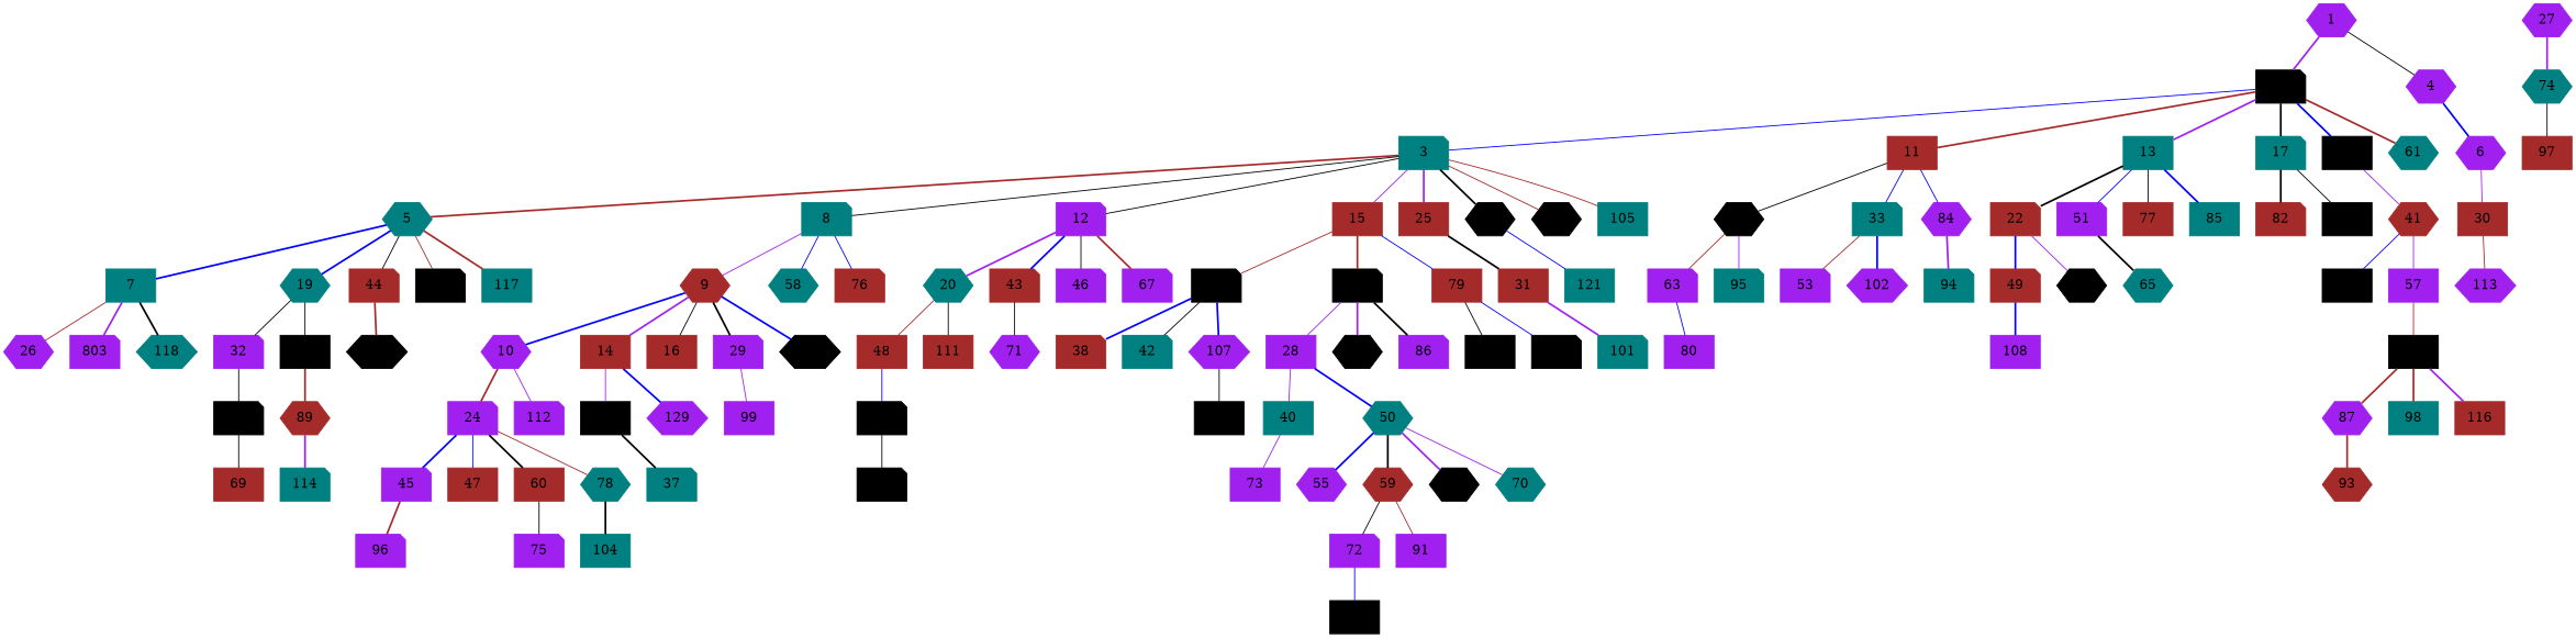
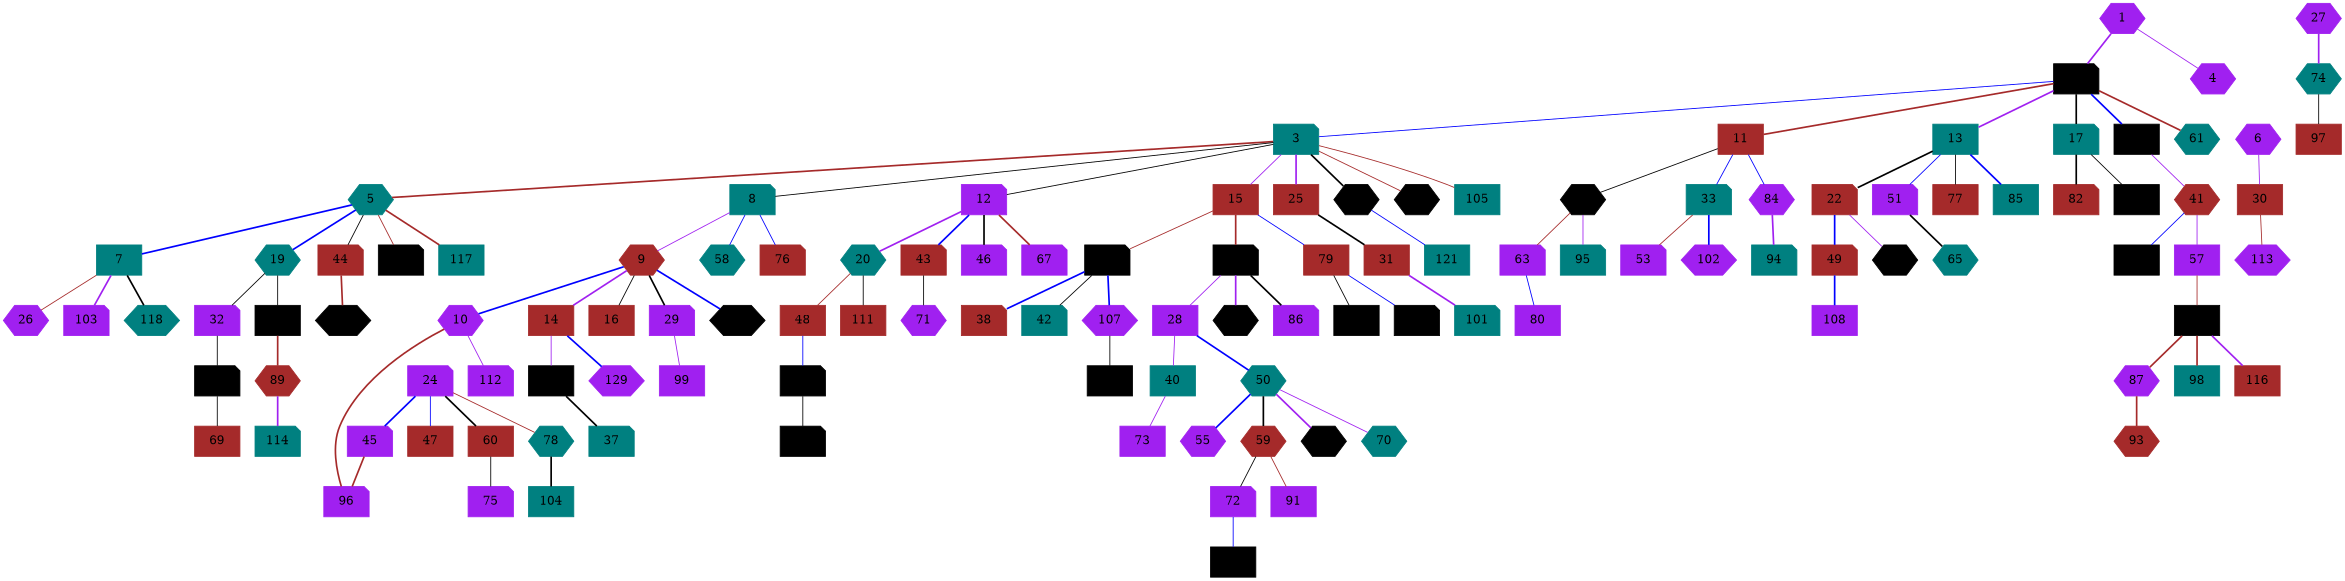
  graph {
    node [color=purple shape=note style=filled]
    edge [color=black style=solid]
    1 [shape=hexagon]
    2 [color=black]
    4 [shape=hexagon]
    3 [color=teal]
    11 [color=brown shape=box]
    13 [color=teal shape=box]
    17 [color=teal]
    34 [color=black shape=box]
    61 [color=teal shape=hexagon]
    6 [shape=hexagon]
    5 [color=teal shape=hexagon]
    8 [color=teal]
    12
    15 [color=brown shape=box]
    25 [color=brown shape=box]
    36 [color=black shape=hexagon]
    56 [color=black shape=hexagon]
    105 [color=teal shape=box]
    23 [color=black shape=hexagon]
    33 [color=teal]
    84 [shape=hexagon]
    22 [color=brown]
    51
    77 [color=brown shape=box]
    85 [color=teal shape=box]
    82 [color=brown]
    90 [color=black shape=box]
    41 [color=brown shape=hexagon]
    7 [color=teal shape=box]
    19 [color=teal shape=hexagon]
    44 [color=brown]
    64 [color=black]
    117 [color=teal shape=box]
    9 [color=brown shape=hexagon]
    58 [color=teal shape=hexagon]
    76 [color=brown]
    20 [color=teal shape=hexagon]
    43 [color=brown]
    46
    67
    18 [color=black]
    21 [color=black]
    79 [color=brown shape=box]
    31 [color=brown shape=box]
    121 [color=teal shape=box]
    30 [color=brown shape=box]
    26 [shape=hexagon]
-   103 [label=803]
+   103
    118 [color=teal shape=hexagon]
    32
    52 [color=black shape=box]
    100 [color=black shape=hexagon]
    113 [shape=hexagon]
    10 [shape=hexagon]
    14 [color=brown shape=box]
    16 [color=brown shape=box]
    29
    106 [color=black shape=hexagon]
    24
    112
    35 [color=black shape=box]
    n62 [label=129 shape=hexagon]
    99 [shape=box]
    45
    47 [color=brown shape=box]
    60 [color=brown shape=box]
    78 [color=teal shape=hexagon]
    27 [shape=hexagon]
    74 [color=teal shape=hexagon]
    63
    95 [color=teal]
    53
    102 [shape=hexagon]
    94 [color=teal]
    48 [color=brown shape=box]
    111 [color=brown shape=box]
    71 [shape=hexagon]
    49 [color=brown]
    83 [color=black shape=hexagon]
    65 [color=teal shape=hexagon]
    37 [color=teal]
    38 [color=brown]
    42 [color=teal]
    107 [shape=hexagon]
    28 [shape=box]
    39 [color=black shape=hexagon]
    86
    88 [color=black shape=box]
    119 [color=black]
    120 [color=black shape=box]
    68 [color=black]
    89 [color=brown shape=hexagon]
    62 [color=black]
    40 [color=teal shape=box]
    50 [color=teal shape=hexagon]
    108 [shape=box]
    80 [shape=box]
    96
    75
    104 [color=teal shape=box]
    101 [color=teal]
    97 [color=brown shape=box]
    73 [shape=box]
    55 [shape=hexagon]
    59 [color=brown shape=hexagon]
    66 [color=black shape=hexagon]
    70 [color=teal shape=hexagon]
    69 [color=brown shape=box]
    54 [color=black shape=box]
    57 [shape=box]
    81 [color=black shape=box]
    110 [color=black]
    72
    91 [shape=box]
    114 [color=teal]
    87 [shape=hexagon]
    98 [color=teal shape=box]
    116 [color=brown shape=box]
    92 [color=black shape=box]
    93 [color=brown shape=hexagon]
    1 -- 2 [color=purple style=bold]
-   1 -- 4
+   1 -- 4 [color=purple]
    2 -- 3 [color=blue]
    2 -- 11 [color=brown style=bold]
    2 -- 13 [color=purple style=bold]
    2 -- 17 [style=bold]
    2 -- 34 [color=blue style=bold]
    2 -- 61 [color=brown style=bold]
-   4 -- 6 [color=blue style=bold]
    3 -- 5 [color=brown style=bold]
    3 -- 8
    3 -- 12
    3 -- 15 [color=purple]
    3 -- 25 [color=purple style=bold]
    3 -- 36 [style=bold]
    3 -- 56 [color=brown]
    3 -- 105 [color=brown]
    11 -- 23
    11 -- 33 [color=blue]
    11 -- 84 [color=blue]
    13 -- 22 [style=bold]
    13 -- 51 [color=blue]
    13 -- 77
    13 -- 85 [color=blue style=bold]
    17 -- 82 [style=bold]
    17 -- 90
    34 -- 41 [color=purple]
    6 -- 30 [color=purple]
    5 -- 7 [color=blue style=bold]
    5 -- 19 [color=blue style=bold]
    5 -- 44
    5 -- 64 [color=brown]
    5 -- 117 [color=brown style=bold]
    8 -- 9 [color=purple]
    8 -- 58 [color=blue]
    8 -- 76 [color=blue]
    12 -- 20 [color=purple style=bold]
    12 -- 43 [color=blue style=bold]
-   12 -- 46
+   12 -- 46 [style=bold]
    12 -- 67 [color=brown style=bold]
    15 -- 18 [color=brown]
    15 -- 21 [color=brown style=bold]
    15 -- 79 [color=blue]
    25 -- 31 [style=bold]
    36 -- 121 [color=blue]
    23 -- 63 [color=brown]
    23 -- 95 [color=purple]
    33 -- 53 [color=brown]
    33 -- 102 [color=blue style=bold]
    84 -- 94 [color=purple style=bold]
    22 -- 49 [color=blue style=bold]
    22 -- 83 [color=purple]
    51 -- 65 [style=bold]
    41 -- 54 [color=blue]
    41 -- 57 [color=purple]
    7 -- 26 [color=brown]
    7 -- 103 [color=purple style=bold]
    7 -- 118 [style=bold]
    19 -- 32
    19 -- 52
    44 -- 100 [color=brown style=bold]
    9 -- 10 [color=blue style=bold]
    9 -- 14 [color=purple style=bold]
    9 -- 16
    9 -- 29 [style=bold]
    9 -- 106 [color=blue style=bold]
    20 -- 48 [color=brown]
    20 -- 111
    43 -- 71
    18 -- 38 [color=blue style=bold]
    18 -- 42
    18 -- 107 [color=blue style=bold]
    21 -- 28 [color=purple]
    21 -- 39 [color=purple style=bold]
    21 -- 86 [style=bold]
    79 -- 88
    79 -- 119 [color=blue]
    31 -- 101 [color=purple style=bold]
    30 -- 113 [color=brown]
    32 -- 68
    52 -- 89 [color=brown style=bold]
-   10 -- 24 [color=brown style=bold]
+   10 -- 96 [color=brown style=bold]
    10 -- 112 [color=purple]
    14 -- 35 [color=purple]
    14 -- n62 [color=blue style=bold]
    29 -- 99 [color=purple]
    24 -- 45 [color=blue style=bold]
    24 -- 47 [color=blue]
    24 -- 60 [style=bold]
    24 -- 78 [color=brown]
    35 -- 37 [style=bold]
    45 -- 96 [color=brown style=bold]
    60 -- 75
    78 -- 104 [style=bold]
    27 -- 74 [color=purple style=bold]
    74 -- 97
    63 -- 80 [color=blue]
    48 -- 62 [color=blue]
    49 -- 108 [color=blue style=bold]
    107 -- 120
    28 -- 40 [color=purple]
    28 -- 50 [color=blue style=bold]
    68 -- 69
    89 -- 114 [color=purple style=bold]
    62 -- 110
    40 -- 73 [color=purple]
    50 -- 55 [color=blue style=bold]
    50 -- 59 [style=bold]
    50 -- 66 [color=purple style=bold]
    50 -- 70 [color=purple]
    59 -- 72
    59 -- 91 [color=brown]
    57 -- 81 [color=brown]
    81 -- 87 [color=brown style=bold]
    81 -- 98 [color=brown style=bold]
    81 -- 116 [color=purple style=bold]
    72 -- 92 [color=blue]
    87 -- 93 [color=brown style=bold]
  }
